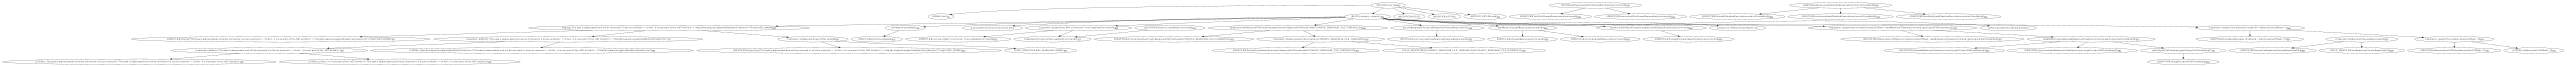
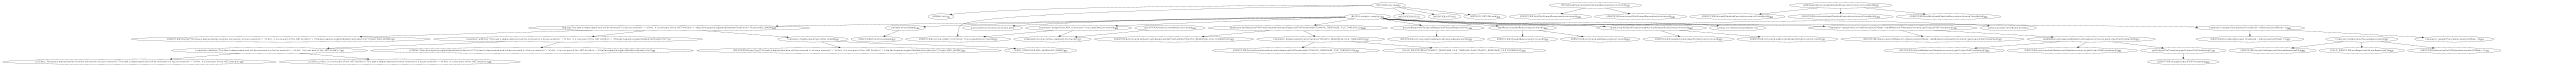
  digraph {
    fontname=Montserrat
    node [fontname=Montserrat]
    edge [fontname=Montserrat]
    n1 [label=<(METHOD,execute)<SUB>815</SUB>>]
    n2 [label=<(PARAM,this)<SUB>815</SUB>>]
    n3 [label=<(BLOCK,&lt;empty&gt;,&lt;empty&gt;)<SUB>816</SUB>>]
    n4 [label=<(MODIFIER,PUBLIC)>]
    n5 [label=<(MODIFIER,VIRTUAL)>]
    n6 [label=<(METHOD_RETURN,void)<SUB>815</SUB>>]
    n7 [label=<(log,log(&quot;This task is deprecated and will be removed in a future version\n&quot; + &quot;of Ant.  It is now part of the .NET Antlib:\n&quot; + &quot;http://ant.apache.org/antlibs/dotnet/index.html&quot;, Project.MSG_WARN))<SUB>817</SUB>>]
    n8 [label=<(validate,this.validate())<SUB>922</SUB>>]
    n9 [label=<(LOCAL,NetCommand command: ANY)>]
    n10 [label=<(&lt;operator&gt;.assignment,ANY command = this.createNetCommand())<SUB>823</SUB>>]
    n11 [label=<(setAutomaticResponseFileThreshold,setAutomaticResponseFileThreshold(AUTOMATIC_RESPONSE_FILE_THRESHOLD))<SUB>825</SUB>>]
    n12 [label=<(setUseResponseFile,setUseResponseFile(useResponseFile))<SUB>826</SUB>>]
    n13 [label=<(addResources,addResources(command))<SUB>829</SUB>>]
    n14 [label=<(addCompilerSpecificOptions,addCompilerSpecificOptions(command))<SUB>830</SUB>>]
    n15 [label=<(LOCAL,int referencesOutOfDate: int)>]
    n16 [label=<(&lt;operator&gt;.assignment,int referencesOutOfDate = addReferenceFilesets(command, getOutputFileTimestamp()))<SUB>831</SUB>>]
    n17 [label=<(LOCAL,boolean forceBuild: boolean)>]
    n18 [label=<(&lt;operator&gt;.assignment,boolean forceBuild = referencesOutOfDate &gt; 0)<SUB>834</SUB>>]
    n19 [label=<(IDENTIFIER,this,log(&quot;This task is deprecated and will be removed in a future version\n&quot; + &quot;of Ant.  It is now part of the .NET Antlib:\n&quot; + &quot;http://ant.apache.org/antlibs/dotnet/index.html&quot;, Project.MSG_WARN))<SUB>817</SUB>>]
    n20 [label=<(&lt;operator&gt;.addition,&quot;This task is deprecated and will be removed in a future version\n&quot; + &quot;of Ant.  It is now part of the .NET Antlib:\n&quot; + &quot;http://ant.apache.org/antlibs/dotnet/index.html&quot;)<SUB>817</SUB>>]
    n21 [label=<(&lt;operator&gt;.fieldAccess,Project.MSG_WARN)<SUB>820</SUB>>]
    n22 [label=<(IDENTIFIER,this,this.validate())<SUB>822</SUB>>]
    n23 [label=<(IDENTIFIER,command,ANY command = this.createNetCommand())<SUB>823</SUB>>]
    n24 [label=<(createNetCommand,this.createNetCommand())<SUB>823</SUB>>]
    n25 [label=<(IDENTIFIER,command,setAutomaticResponseFileThreshold(AUTOMATIC_RESPONSE_FILE_THRESHOLD))<SUB>825</SUB>>]
    n26 [label=<(&lt;operator&gt;.fieldAccess,DotnetCompile.AUTOMATIC_RESPONSE_FILE_THRESHOLD)<SUB>825</SUB>>]
    n27 [label=<(IDENTIFIER,command,setUseResponseFile(useResponseFile))<SUB>826</SUB>>]
    n28 [label=<(fillInSharedParameters,fillInSharedParameters(command))<SUB>228</SUB>>]
    n29 [label=<(IDENTIFIER,this,fillInSharedParameters(command))<SUB>828</SUB>>]
    n30 [label=<(IDENTIFIER,command,fillInSharedParameters(command))<SUB>848</SUB>>]
    n31 [label=<(IDENTIFIER,this,addResources(command))<SUB>829</SUB>>]
    n32 [label=<(IDENTIFIER,command,addResources(command))<SUB>829</SUB>>]
    n33 [label=<(IDENTIFIER,this,addCompilerSpecificOptions(command))<SUB>830</SUB>>]
+   n34 [label=<(IDENTIFIER,command,addCompilerSpecificOptions(command))<SUB>830</SUB>>]
    n35 [label=<(IDENTIFIER,referencesOutOfDate,int referencesOutOfDate = addReferenceFilesets(command, getOutputFileTimestamp()))<SUB>831</SUB>>]
    n36 [label=<(addReferenceFilesets,addReferenceFilesets(command, getOutputFileTimestamp()))<SUB>832</SUB>>]
    n37 [label=<(IDENTIFIER,forceBuild,boolean forceBuild = referencesOutOfDate &gt; 0)<SUB>834</SUB>>]
    n38 [label=<(&lt;operator&gt;.greaterThan,referencesOutOfDate &gt; 0)<SUB>834</SUB>>]
    n39 [label=<(addFilesAndExecute,addFilesAndExecute(command, forceBuild))<SUB>835</SUB>>]
    n40 [label=<(IDENTIFIER,this,addFilesAndExecute(command, forceBuild))<SUB>885</SUB>>]
    n41 [label=<(IDENTIFIER,command,addFilesAndExecute(command, forceBuild))<SUB>835</SUB>>]
    n42 [label=<(IDENTIFIER,forceBuild,addFilesAndExecute(command, forceBuild))<SUB>835</SUB>>]
    n43 [label=<(&lt;operator&gt;.addition,&quot;This task is deprecated and will be removed in a future version\n&quot; + &quot;of Ant.  It is now part of the .NET Antlib:\n&quot;)<SUB>817</SUB>>]
    n44 [label=<(LITERAL,&quot;http://ant.apache.org/antlibs/dotnet/index.html&quot;,&quot;This task is deprecated and will be removed in a future version\n&quot; + &quot;of Ant.  It is now part of the .NET Antlib:\n&quot; + &quot;http://ant.apache.org/antlibs/dotnet/index.html&quot;)<SUB>819</SUB>>]
    n45 [label=<(IDENTIFIER,Project,log(&quot;This task is deprecated and will be removed in a future version\n&quot; + &quot;of Ant.  It is now part of the .NET Antlib:\n&quot; + &quot;http://ant.apache.org/antlibs/dotnet/index.html&quot;, Project.MSG_WARN))<SUB>820</SUB>>]
    n46 [label=<(FIELD_IDENTIFIER,MSG_WARN,MSG_WARN)<SUB>820</SUB>>]
    n47 [label=<(LITERAL,&quot;This task is deprecated and will be removed in a future version\n&quot;,&quot;This task is deprecated and will be removed in a future version\n&quot; + &quot;of Ant.  It is now part of the .NET Antlib:\n&quot;)<SUB>817</SUB>>]
    n48 [label=<(LITERAL,&quot;of Ant.  It is now part of the .NET Antlib:\n&quot;,&quot;This task is deprecated and will be removed in a future version\n&quot; + &quot;of Ant.  It is now part of the .NET Antlib:\n&quot;)<SUB>818</SUB>>]
    n49 [label=<(IDENTIFIER,this,this.createNetCommand())<SUB>823</SUB>>]
    n50 [label=<(IDENTIFIER,DotnetCompile,setAutomaticResponseFileThreshold(AUTOMATIC_RESPONSE_FILE_THRESHOLD))<SUB>825</SUB>>]
    n51 [label=<(FIELD_IDENTIFIER,AUTOMATIC_RESPONSE_FILE_THRESHOLD,AUTOMATIC_RESPONSE_FILE_THRESHOLD)<SUB>825</SUB>>]
    n52 [label=<(&lt;operator&gt;.fieldAccess,this.useResponseFile)<SUB>827</SUB>>]
    n53 [label=<(IDENTIFIER,this,setUseResponseFile(useResponseFile))<SUB>886</SUB>>]
    n54 [label=<(FIELD_IDENTIFIER,useResponseFile,useResponseFile)<SUB>826</SUB>>]
    n55 [label=<(IDENTIFIER,this,addReferenceFilesets(command, getOutputFileTimestamp()))<SUB>832</SUB>>]
    n56 [label=<(IDENTIFIER,command,addReferenceFilesets(command, getOutputFileTimestamp()))<SUB>832</SUB>>]
    n57 [label=<(getOutputFileTimestamp,getOutputFileTimestamp())<SUB>432</SUB>>]
    n58 [label=<(IDENTIFIER,this,getOutputFileTimestamp())<SUB>830</SUB>>]
    n59 [label=<(IDENTIFIER,referencesOutOfDate,referencesOutOfDate &gt; 0)<SUB>834</SUB>>]
-   n60 [label=<(LITERAL,0,referencesOutOfDate &gt; 0)<SUB>834</SUB>>]
    n1 -> n2
-   n1 -> n3
+   n1 -> n23
    n1 -> n4
    n1 -> n5
    n1 -> n6
    n3 -> n7
    n3 -> n8
    n3 -> n9
    n3 -> n10
    n3 -> n11
    n3 -> n12
    n3 -> n13
    n3 -> n14
    n3 -> n15
    n3 -> n16
    n3 -> n17
    n3 -> n18
    n7 -> n19
    n7 -> n20
    n7 -> n21
    n8 -> n22
    n10 -> n23
    n10 -> n24
    n11 -> n25
    n11 -> n26
    n12 -> n27
    n13 -> n31
    n13 -> n32
    n14 -> n33
+   n14 -> n34
    n16 -> n35
    n16 -> n36
    n18 -> n37
    n18 -> n38
    n20 -> n43
    n20 -> n44
    n21 -> n45
    n21 -> n46
    n26 -> n50
    n26 -> n51
    n28 -> n29
    n28 -> n30
    n36 -> n55
    n36 -> n56
    n36 -> n57
-   n38 -> n59
-   n38 -> n60
+   n52 -> n59
    n39 -> n40
    n39 -> n41
    n39 -> n42
    n43 -> n47
    n43 -> n48
    n49 -> n24
    n52 -> n53
    n52 -> n54
    n57 -> n58
  }
